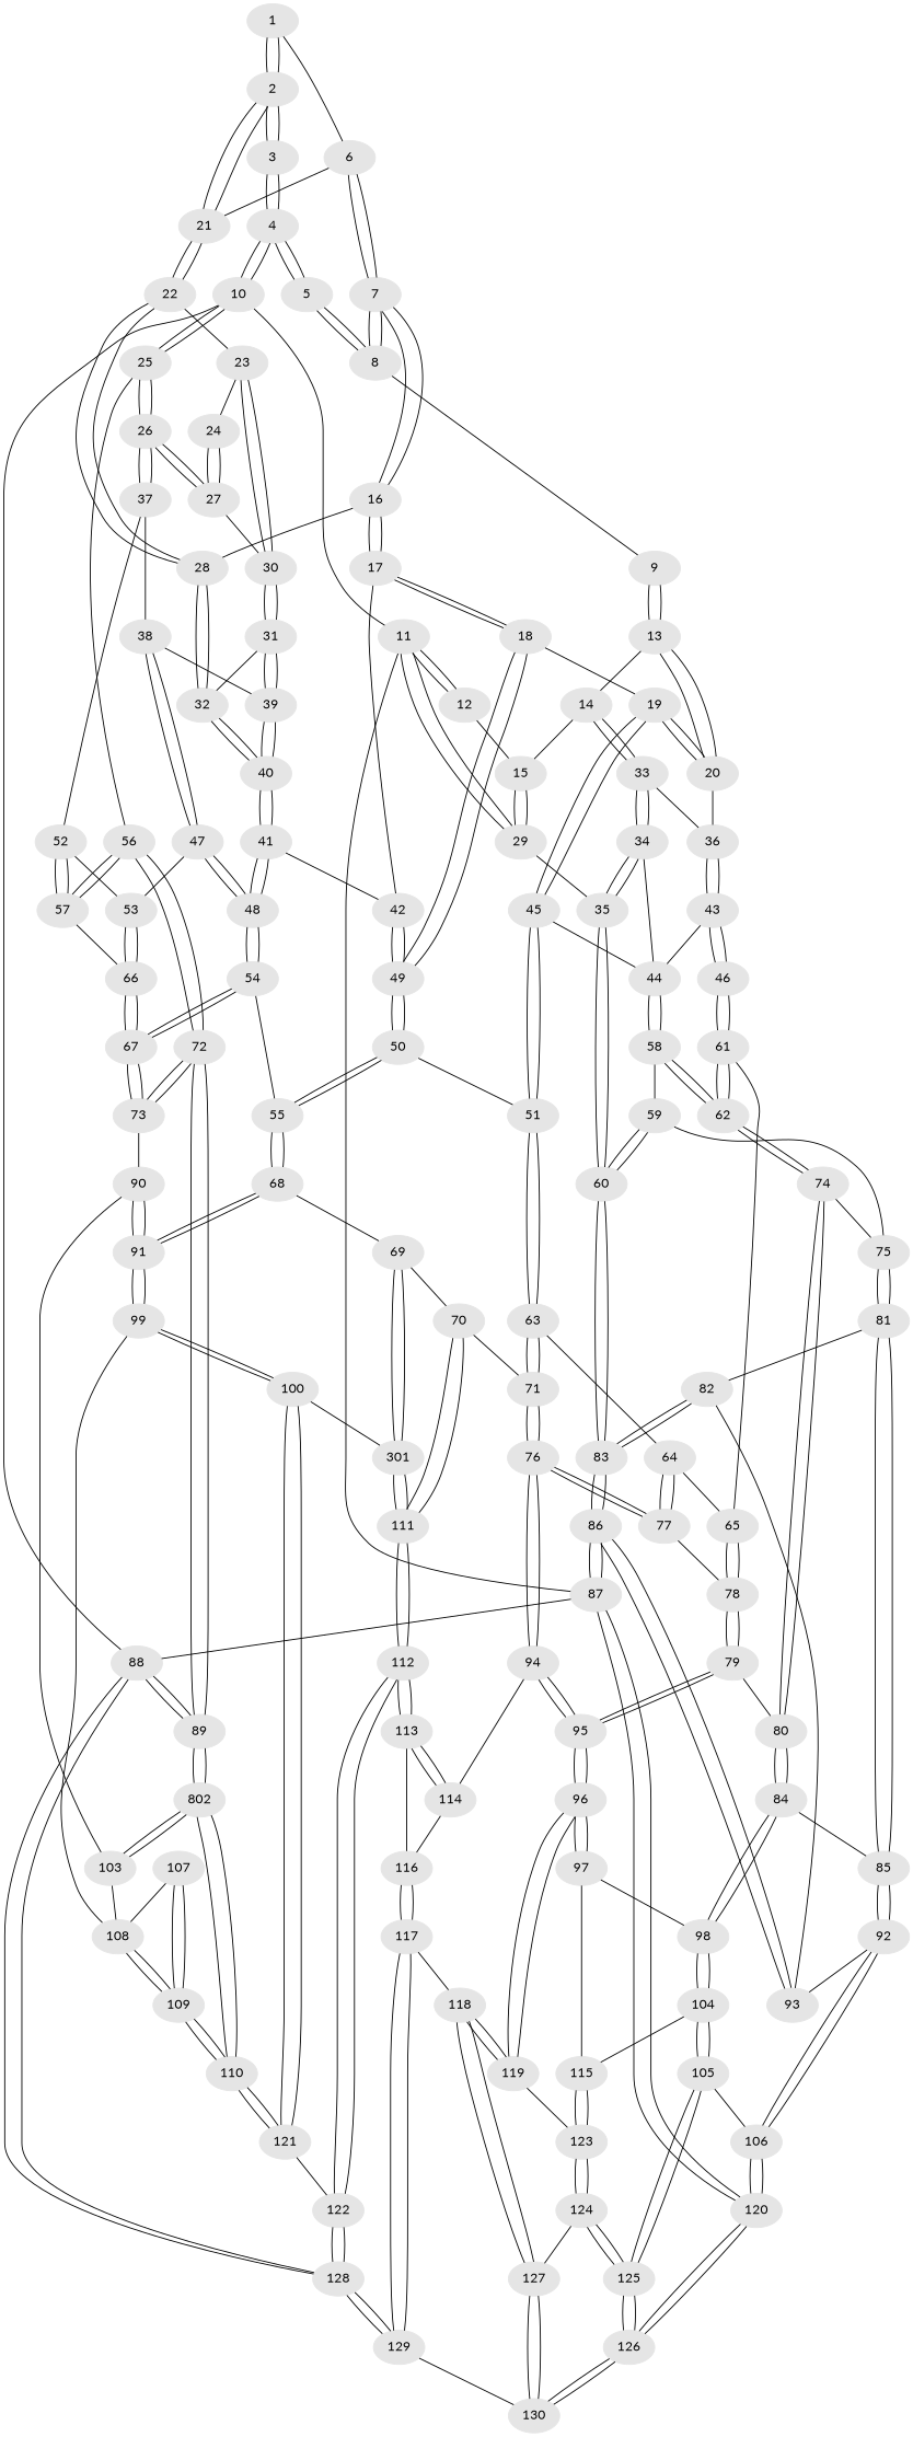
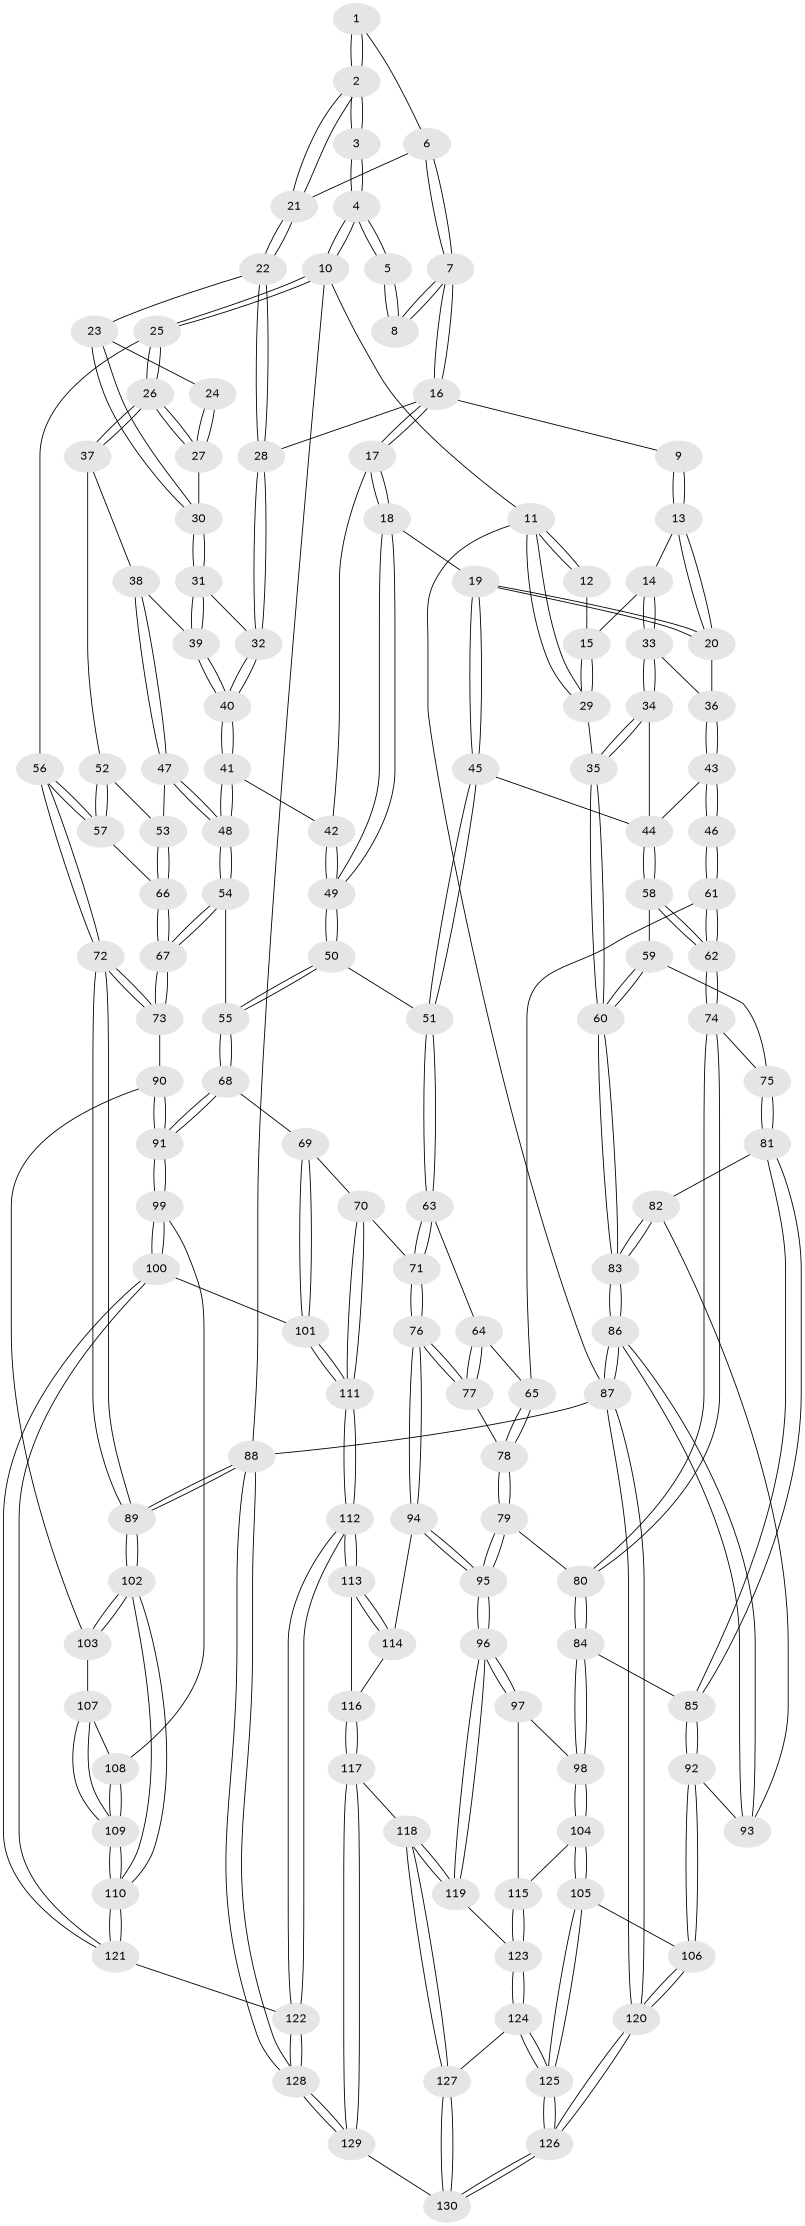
  graph {
    fontname=Lato
    node [color=gray90 fontname=Lato style=filled]
    edge [fontname=Lato]
    1
    2
    6
    3
    21
    7
    4
    22
    5
    10
    8
    11
    25
    88
    9
    16
    17
    28
    13
    14
    20
    12
    29
    87
    26
    56
    89
    128
    15
    35
    120
    33
    36
    34
    18
    42
    32
    19
    49
    45
    50
    44
    51
    43
    23
    24
    30
    27
    31
    37
    57
    72
    38
    52
    40
    60
    39
    41
    58
    83
    46
    47
    53
    48
    54
    61
    59
    62
    63
    65
    66
    55
    67
    68
    64
    71
    73
    69
    91
    75
    74
    81
    86
    78
    80
    77
    76
    79
    90
    70
-   101 [label=301]
+   101
    99
    111
    112
    94
-   102 [label=802]
+   102
    103
    84
    82
    85
    95
    114
    96
    98
    93
    92
    104
    106
    126
    129
    110
    107
    100
    108
    116
    97
    119
    115
    123
    105
    121
    109
    122
    125
    113
    117
    124
    118
    127
    130
    1 -- 2
    1 -- 2
    1 -- 6
    2 -- 3
    2 -- 3
    2 -- 21
    2 -- 21
    6 -- 21
    6 -- 7
    6 -- 7
    3 -- 4
    3 -- 4
    21 -- 22
    21 -- 22
    7 -- 8
    7 -- 8
    7 -- 16
    7 -- 16
    4 -- 5
    4 -- 5
    4 -- 10
    4 -- 10
    22 -- 28
    22 -- 28
    22 -- 23
    5 -- 8
    5 -- 8
    10 -- 11
    10 -- 25
    10 -- 25
    10 -- 88
-   8 -- 9
+   16 -- 9
    11 -- 12
    11 -- 12
    11 -- 29
    11 -- 29
    11 -- 87
    25 -- 26
    25 -- 26
    25 -- 56
    88 -- 89
    88 -- 89
    88 -- 128
    88 -- 128
    9 -- 13
    9 -- 13
    16 -- 17
    16 -- 17
    16 -- 28
    17 -- 18
    17 -- 18
    17 -- 42
    28 -- 32
    28 -- 32
    13 -- 14
    13 -- 20
    13 -- 20
    14 -- 15
    14 -- 33
    14 -- 33
    20 -- 36
    12 -- 15
    29 -- 35
    87 -- 88
    87 -- 120
    87 -- 120
    26 -- 27
    26 -- 27
    26 -- 37
    26 -- 37
    56 -- 57
    56 -- 57
    56 -- 72
    56 -- 72
    89 -- 102
    89 -- 102
    128 -- 129
    128 -- 129
    15 -- 29
    15 -- 29
    35 -- 60
    35 -- 60
    120 -- 126
    120 -- 126
    33 -- 36
    33 -- 34
    33 -- 34
    36 -- 43
    36 -- 43
    34 -- 35
    34 -- 35
    34 -- 44
    18 -- 19
    18 -- 49
    18 -- 49
    42 -- 49
    42 -- 49
    32 -- 40
    32 -- 40
    19 -- 20
    19 -- 20
    19 -- 45
    19 -- 45
    49 -- 50
    49 -- 50
    45 -- 44
    45 -- 51
    45 -- 51
    50 -- 51
    50 -- 55
    50 -- 55
    44 -- 58
    44 -- 58
    51 -- 63
    51 -- 63
    43 -- 44
    43 -- 46
    43 -- 46
    23 -- 24
    23 -- 30
    23 -- 30
    24 -- 27
    24 -- 27
    30 -- 31
    30 -- 31
    27 -- 30
    31 -- 32
    31 -- 39
    31 -- 39
    37 -- 38
    37 -- 52
    57 -- 66
    72 -- 89
    72 -- 89
    72 -- 73
    72 -- 73
    38 -- 39
    38 -- 47
    38 -- 47
    52 -- 57
    52 -- 57
    52 -- 53
    40 -- 41
    40 -- 41
    60 -- 83
    60 -- 83
    39 -- 40
    39 -- 40
    41 -- 42
    41 -- 48
    41 -- 48
    58 -- 59
    58 -- 62
    58 -- 62
    83 -- 86
    83 -- 86
    46 -- 61
    46 -- 61
    47 -- 53
    47 -- 48
    47 -- 48
    53 -- 66
    53 -- 66
    48 -- 54
    48 -- 54
    54 -- 55
    54 -- 67
    54 -- 67
    61 -- 62
    61 -- 62
    61 -- 65
    59 -- 60
    59 -- 60
    59 -- 75
    62 -- 74
    62 -- 74
    63 -- 64
    63 -- 71
    63 -- 71
    65 -- 78
    65 -- 78
    66 -- 67
    66 -- 67
    55 -- 68
    55 -- 68
    67 -- 73
    67 -- 73
    68 -- 69
    68 -- 91
    68 -- 91
    64 -- 65
    64 -- 77
    64 -- 77
    71 -- 76
    71 -- 76
    73 -- 90
    69 -- 70
    69 -- 101
    69 -- 101
    91 -- 99
    91 -- 99
    75 -- 81
    75 -- 81
    74 -- 75
    74 -- 80
    74 -- 80
    81 -- 82
    81 -- 85
    81 -- 85
    86 -- 87
    86 -- 87
    86 -- 93
    86 -- 93
    78 -- 79
    78 -- 79
    80 -- 84
    80 -- 84
    77 -- 78
    76 -- 77
    76 -- 77
    76 -- 94
    76 -- 94
    79 -- 80
    79 -- 95
    79 -- 95
    90 -- 91
    90 -- 91
    90 -- 103
    70 -- 71
    70 -- 111
    70 -- 111
    101 -- 111
    101 -- 111
    99 -- 100
    99 -- 100
    99 -- 108
    111 -- 112
    111 -- 112
    112 -- 122
    112 -- 122
    112 -- 113
    112 -- 113
    94 -- 95
    94 -- 95
    94 -- 114
    102 -- 103
    102 -- 103
    102 -- 110
    102 -- 110
-   103 -- 108
+   103 -- 107
    84 -- 85
    84 -- 98
    84 -- 98
    82 -- 83
    82 -- 83
    82 -- 93
    85 -- 92
    85 -- 92
    95 -- 96
    95 -- 96
    114 -- 116
    96 -- 97
    96 -- 97
    96 -- 119
    96 -- 119
    98 -- 104
    98 -- 104
    92 -- 93
    92 -- 106
    92 -- 106
    104 -- 115
    104 -- 105
    104 -- 105
    106 -- 120
    106 -- 120
    126 -- 130
    126 -- 130
    129 -- 130
    110 -- 121
    110 -- 121
    107 -- 108
    107 -- 109
    107 -- 109
    100 -- 101
    100 -- 121
    100 -- 121
    108 -- 109
    108 -- 109
    116 -- 117
    116 -- 117
    97 -- 98
    97 -- 115
    119 -- 123
    115 -- 123
    115 -- 123
    123 -- 124
    123 -- 124
    105 -- 106
    105 -- 125
    105 -- 125
    121 -- 122
    109 -- 110
    109 -- 110
    122 -- 128
    122 -- 128
    125 -- 126
    125 -- 126
    113 -- 114
    113 -- 114
    113 -- 116
    117 -- 129
    117 -- 129
    117 -- 118
    124 -- 125
    124 -- 125
    124 -- 127
    118 -- 119
    118 -- 119
    118 -- 127
    118 -- 127
    127 -- 130
    127 -- 130
  }
